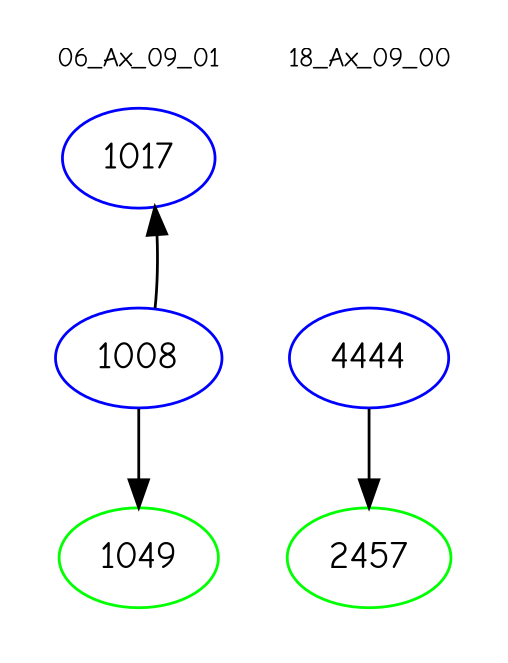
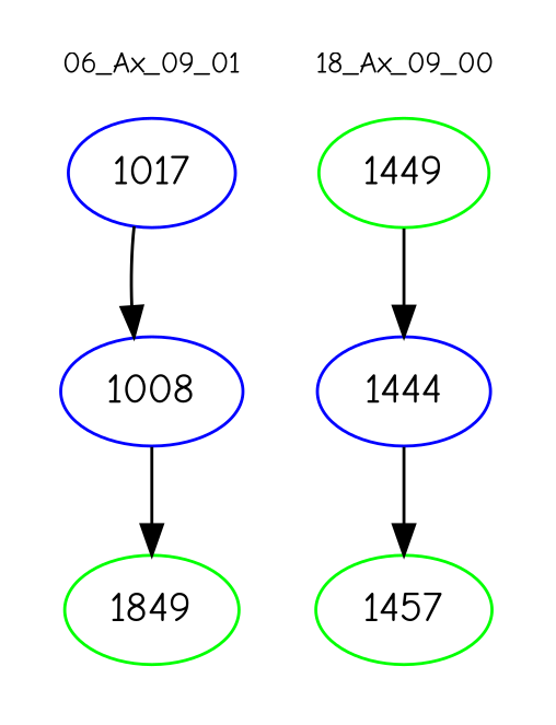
  digraph {
    fontname="Comic Neue"
    node [color=blue fontname="Comic Neue"]
    edge [color=black fontname="Comic Neue"]
    n1 [label=1017]
    n2 [label=1008]
-   n3 [color=green label=1049]
-   n5 [label=4444]
-   n6 [color=green label=2457]
+   n3 [color=green label=1849]
+   n4 [color=green label=1449]
+   n5 [label=1444]
+   n6 [color=green label=1457]
    subgraph cluster_1 {
      color=white
      fontsize=10
      label="06_Ax_09_01"
      n1
      n2
      n3
    }
    subgraph cluster_2 {
      color=white
      fontsize=10
      label="18_Ax_09_00"
+     n4
      n5
      n6
    }
-   n2 -> n1
+   n1 -> n2
    n2 -> n3
+   n4 -> n5
    n5 -> n6
  }
